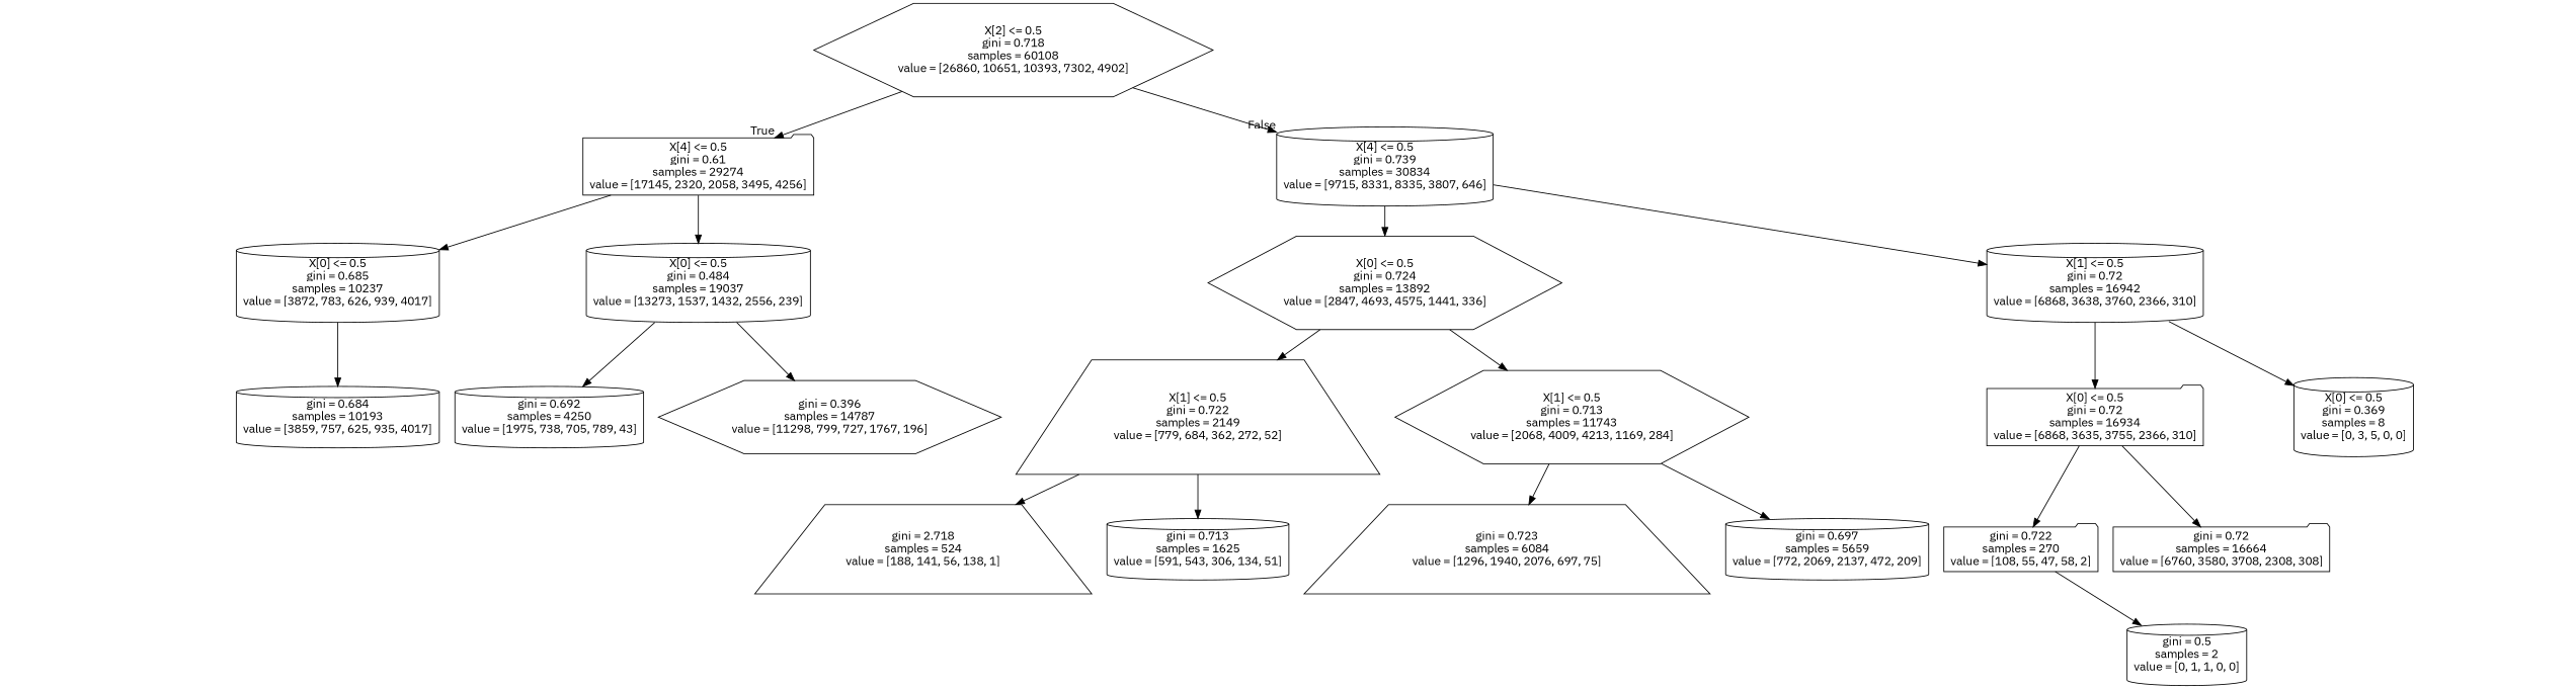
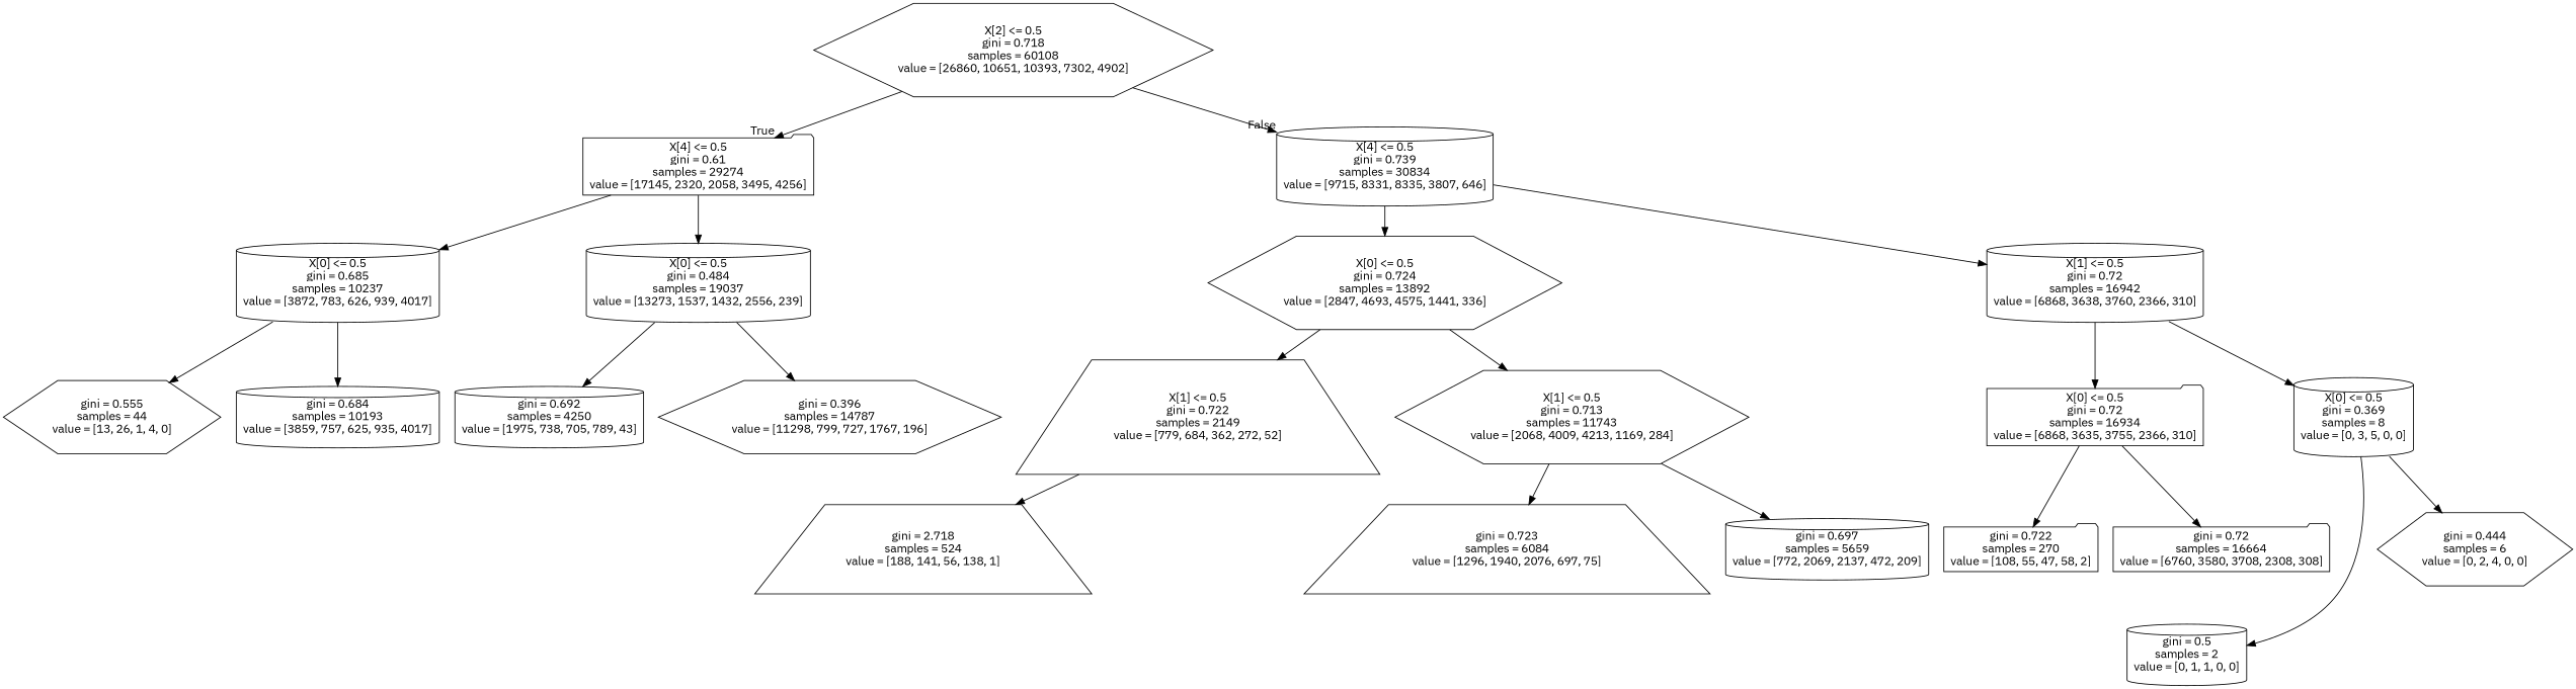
  digraph {
    fontname="IBM Plex Sans"
    node [fontname="IBM Plex Sans" shape=cylinder]
    edge [fontname="IBM Plex Sans"]
    n1 [label="X[2] <= 0.5\ngini = 0.718\nsamples = 60108\nvalue = [26860, 10651, 10393, 7302, 4902]" shape=hexagon]
    n2 [label="X[4] <= 0.5\ngini = 0.61\nsamples = 29274\nvalue = [17145, 2320, 2058, 3495, 4256]" shape=folder]
    n3 [label="X[4] <= 0.5\ngini = 0.739\nsamples = 30834\nvalue = [9715, 8331, 8335, 3807, 646]"]
    n4 [label="X[0] <= 0.5\ngini = 0.685\nsamples = 10237\nvalue = [3872, 783, 626, 939, 4017]"]
    n5 [label="X[0] <= 0.5\ngini = 0.484\nsamples = 19037\nvalue = [13273, 1537, 1432, 2556, 239]"]
    n6 [label="X[0] <= 0.5\ngini = 0.724\nsamples = 13892\nvalue = [2847, 4693, 4575, 1441, 336]" shape=hexagon]
    n7 [label="X[1] <= 0.5\ngini = 0.72\nsamples = 16942\nvalue = [6868, 3638, 3760, 2366, 310]"]
+   n8 [label="gini = 0.555\nsamples = 44\nvalue = [13, 26, 1, 4, 0]" shape=hexagon]
    n9 [label="gini = 0.684\nsamples = 10193\nvalue = [3859, 757, 625, 935, 4017]"]
    n10 [label="gini = 0.692\nsamples = 4250\nvalue = [1975, 738, 705, 789, 43]"]
    n11 [label="gini = 0.396\nsamples = 14787\nvalue = [11298, 799, 727, 1767, 196]" shape=hexagon]
    n12 [label="X[1] <= 0.5\ngini = 0.722\nsamples = 2149\nvalue = [779, 684, 362, 272, 52]" shape=trapezium]
    n13 [label="X[1] <= 0.5\ngini = 0.713\nsamples = 11743\nvalue = [2068, 4009, 4213, 1169, 284]" shape=hexagon]
    n14 [label="X[0] <= 0.5\ngini = 0.72\nsamples = 16934\nvalue = [6868, 3635, 3755, 2366, 310]" shape=folder]
    n15 [label="X[0] <= 0.5\ngini = 0.369\nsamples = 8\nvalue = [0, 3, 5, 0, 0]"]
    n16 [label="gini = 2.718\nsamples = 524\nvalue = [188, 141, 56, 138, 1]" shape=trapezium]
-   n17 [label="gini = 0.713\nsamples = 1625\nvalue = [591, 543, 306, 134, 51]"]
    n18 [label="gini = 0.723\nsamples = 6084\nvalue = [1296, 1940, 2076, 697, 75]" shape=trapezium]
    n19 [label="gini = 0.697\nsamples = 5659\nvalue = [772, 2069, 2137, 472, 209]"]
    n20 [label="gini = 0.722\nsamples = 270\nvalue = [108, 55, 47, 58, 2]" shape=folder]
    n21 [label="gini = 0.72\nsamples = 16664\nvalue = [6760, 3580, 3708, 2308, 308]" shape=folder]
    n22 [label="gini = 0.5\nsamples = 2\nvalue = [0, 1, 1, 0, 0]"]
+   n23 [label="gini = 0.444\nsamples = 6\nvalue = [0, 2, 4, 0, 0]" shape=hexagon]
    n1 -> n2 [headlabel=True labelangle=45 labeldistance=2.5]
    n1 -> n3 [headlabel=False labelangle=-45 labeldistance=2.5]
    n2 -> n4
    n2 -> n5
    n3 -> n6
    n3 -> n7
+   n4 -> n8
    n4 -> n9
    n5 -> n10
    n5 -> n11
    n6 -> n12
    n6 -> n13
    n7 -> n14
    n7 -> n15
    n12 -> n16
-   n12 -> n17
    n13 -> n18
    n13 -> n19
    n14 -> n20
    n14 -> n21
-   n20 -> n22
+   n15 -> n22
+   n15 -> n23
  }
